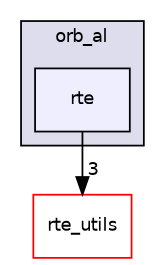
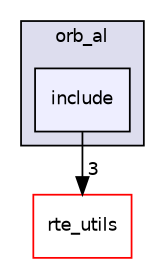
  digraph {
    compound=true
    node [fontname=Helvetica fontsize=10 shape=box style=filled]
-   n1 [fillcolor="#eeeeff" label=rte pencolor=black]
+   n1 [fillcolor="#eeeeff" label=include pencolor=black]
    n2 [color=red fillcolor=white label=rte_utils]
    subgraph cluster_1 {
      bgcolor="#ddddee"
      fontname=Helvetica
      fontsize=10
      label=orb_al
      pencolor=black
      n1
    }
    n1 -> n2 [headlabel=3 labeldistance=1.5 labelfontname=Helvetica labelfontsize=10]
  }
